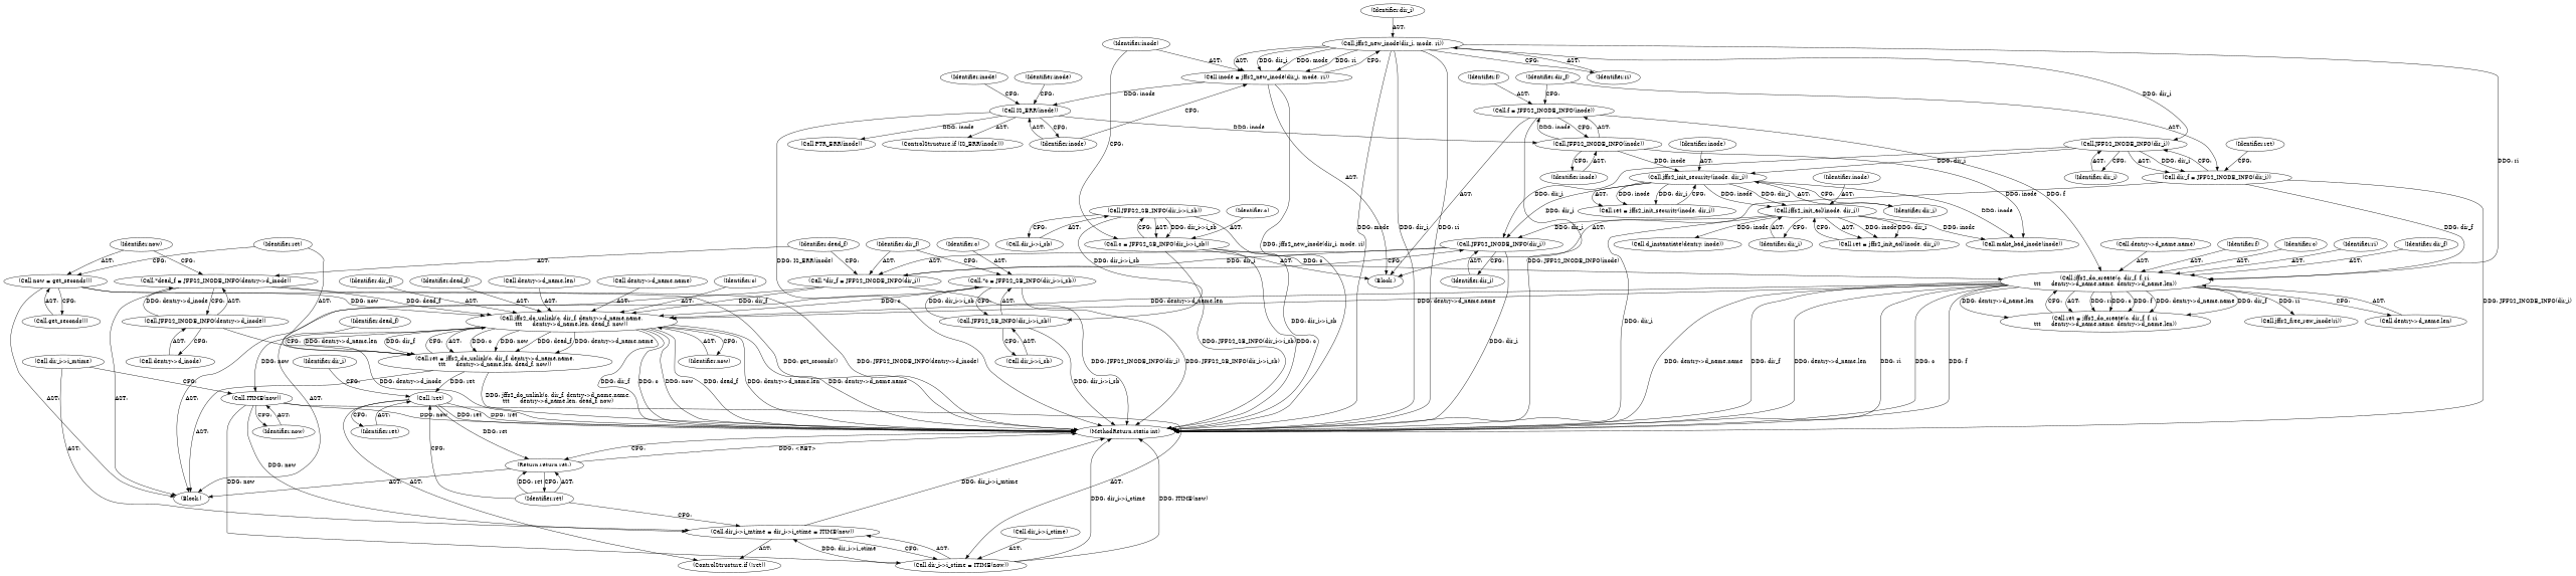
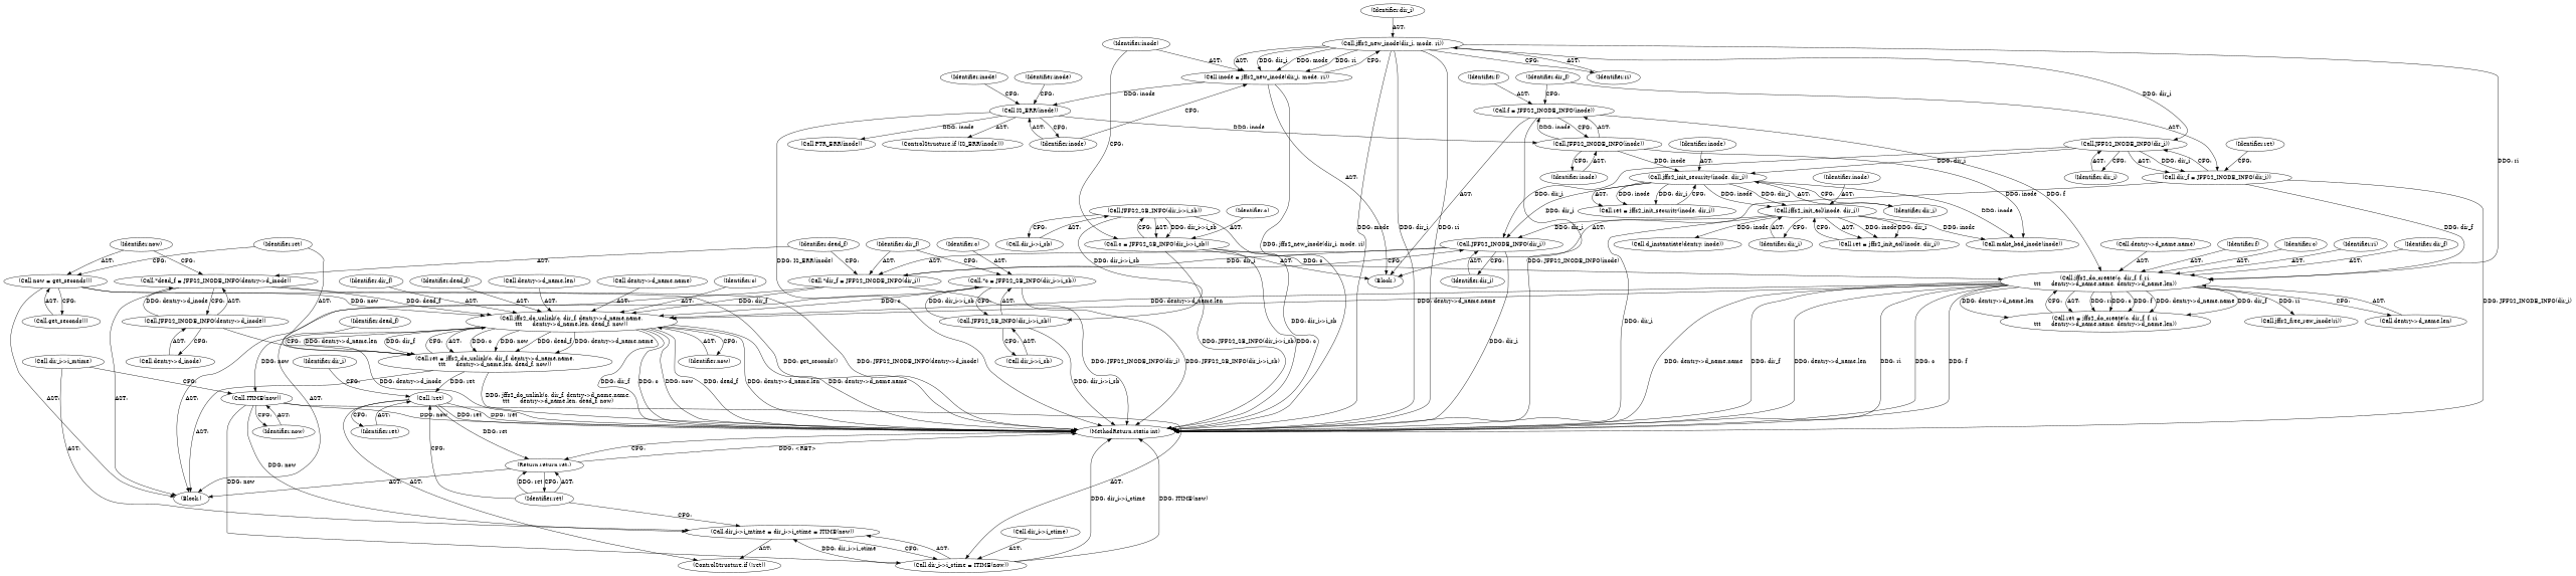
  digraph {
    n1 [label="(Call,jffs2_do_unlink(c, dir_f, dentry->d_name.name,\n\t\t\t      dentry->d_name.len, dead_f, now))"]
    n2 [label="(Call,ret = jffs2_do_unlink(c, dir_f, dentry->d_name.name,\n\t\t\t      dentry->d_name.len, dead_f, now))"]
    n3 [label="(Call,ITIME(now))"]
    n4 [label="(Identifier,now)"]
    n5 [label="(MethodReturn,static int)"]
    n6 [label="(Block,)"]
    n7 [label="(Call,!ret)"]
    n8 [label="(Call,dir_i->i_mtime = dir_i->i_ctime = ITIME(now))"]
    n9 [label="(Call,dir_i->i_ctime = ITIME(now))"]
    n10 [label="(Identifier,now)"]
    n11 [label="(Return,return ret;)"]
    n12 [label="(Call,*c = JFFS2_SB_INFO(dir_i->i_sb))"]
    n13 [label="(Call,JFFS2_SB_INFO(dir_i->i_sb))"]
    n14 [label="(Call,dir_i->i_sb)"]
    n15 [label="(Call,JFFS2_SB_INFO(dir_i->i_sb))"]
    n16 [label="(Call,c = JFFS2_SB_INFO(dir_i->i_sb))"]
    n17 [label="(Call,dir_i->i_sb)"]
    n18 [label="(Block,)"]
    n19 [label="(Call,jffs2_do_create(c, dir_f, f, ri,\n\t\t\t      dentry->d_name.name, dentry->d_name.len))"]
    n20 [label="(Call,*dir_f = JFFS2_INODE_INFO(dir_i))"]
    n21 [label="(Call,JFFS2_INODE_INFO(dir_i))"]
    n22 [label="(Identifier,dir_i)"]
    n23 [label="(Call,jffs2_init_acl(inode, dir_i))"]
    n24 [label="(Call,ret = jffs2_init_acl(inode, dir_i))"]
    n25 [label="(Call,d_instantiate(dentry, inode))"]
    n26 [label="(Identifier,dir_i)"]
    n27 [label="(Call,make_bad_inode(inode))"]
    n28 [label="(Call,jffs2_init_security(inode, dir_i))"]
    n29 [label="(Identifier,dir_i)"]
    n30 [label="(Call,ret = jffs2_init_security(inode, dir_i))"]
    n31 [label="(Call,JFFS2_INODE_INFO(inode))"]
    n32 [label="(Call,f = JFFS2_INODE_INFO(inode))"]
    n33 [label="(Identifier,inode)"]
    n34 [label="(Call,IS_ERR(inode))"]
    n35 [label="(Identifier,inode)"]
    n36 [label="(ControlStructure,if (IS_ERR(inode)))"]
    n37 [label="(Call,PTR_ERR(inode))"]
    n38 [label="(Call,inode = jffs2_new_inode(dir_i, mode, ri))"]
    n39 [label="(Call,jffs2_new_inode(dir_i, mode, ri))"]
    n40 [label="(Call,JFFS2_INODE_INFO(dir_i))"]
    n41 [label="(Identifier,ri)"]
    n42 [label="(Call,dir_f = JFFS2_INODE_INFO(dir_i))"]
    n43 [label="(Identifier,dir_i)"]
    n44 [label="(Call,ret = jffs2_do_create(c, dir_f, f, ri,\n\t\t\t      dentry->d_name.name, dentry->d_name.len))"]
    n45 [label="(Call,jffs2_free_raw_inode(ri))"]
    n46 [label="(Call,dentry->d_name.len)"]
    n47 [label="(Call,*dead_f = JFFS2_INODE_INFO(dentry->d_inode))"]
    n48 [label="(Call,JFFS2_INODE_INFO(dentry->d_inode))"]
    n49 [label="(Call,dentry->d_inode)"]
    n50 [label="(Call,now = get_seconds())"]
    n51 [label="(Call,get_seconds())"]
    n52 [label="(ControlStructure,if (!ret))"]
    n53 [label="(Identifier,ret)"]
    n54 [label="(Identifier,ret)"]
    n55 [label="(Identifier,dead_f)"]
    n56 [label="(Identifier,dir_f)"]
    n57 [label="(Call,dentry->d_name.name)"]
    n58 [label="(Identifier,ret)"]
    n59 [label="(Identifier,f)"]
    n60 [label="(Identifier,dir_f)"]
    n61 [label="(Identifier,inode)"]
    n62 [label="(Identifier,inode)"]
    n63 [label="(Identifier,dead_f)"]
    n64 [label="(Call,dir_i->i_ctime)"]
    n65 [label="(Identifier,dead_f)"]
    n66 [label="(Identifier,f)"]
    n67 [label="(Identifier,dir_f)"]
    n68 [label="(Identifier,inode)"]
    n69 [label="(Call,dentry->d_name.len)"]
    n70 [label="(Identifier,inode)"]
    n71 [label="(Identifier,dir_i)"]
    n72 [label="(Identifier,c)"]
    n73 [label="(Identifier,now)"]
    n74 [label="(Identifier,ri)"]
    n75 [label="(Identifier,inode)"]
    n76 [label="(Call,dentry->d_name.name)"]
    n77 [label="(Identifier,c)"]
    n78 [label="(Identifier,ret)"]
    n79 [label="(Identifier,dir_f)"]
    n80 [label="(Identifier,c)"]
    n81 [label="(Identifier,c)"]
    n82 [label="(Call,dir_i->i_mtime)"]
    n83 [label="(Identifier,dir_i)"]
    n1 -> n2 [label="AST: "]
    n1 -> n2 [label="DDG: c"]
    n1 -> n2 [label="DDG: now"]
    n1 -> n2 [label="DDG: dead_f"]
    n1 -> n2 [label="DDG: dentry->d_name.name"]
    n1 -> n2 [label="DDG: dentry->d_name.len"]
    n1 -> n2 [label="DDG: dir_f"]
    n1 -> n3 [label="DDG: now"]
    n1 -> n4 [label="CFG: "]
    n1 -> n5 [label="DDG: dir_f"]
    n1 -> n5 [label="DDG: c"]
    n1 -> n5 [label="DDG: now"]
    n1 -> n5 [label="DDG: dead_f"]
    n1 -> n5 [label="DDG: dentry->d_name.len"]
    n1 -> n5 [label="DDG: dentry->d_name.name"]
    n2 -> n1 [label="CFG: "]
    n2 -> n5 [label="DDG: jffs2_do_unlink(c, dir_f, dentry->d_name.name,\n\t\t\t      dentry->d_name.len, dead_f, now)"]
    n2 -> n6 [label="AST: "]
    n2 -> n7 [label="DDG: ret"]
    n3 -> n5 [label="DDG: now"]
    n3 -> n8 [label="DDG: now"]
    n3 -> n9 [label="AST: "]
    n3 -> n9 [label="DDG: now"]
    n3 -> n10 [label="CFG: "]
    n4 -> n1 [label="AST: "]
    n5 -> n11 [label="CFG: "]
    n7 -> n5 [label="DDG: ret"]
    n7 -> n5 [label="DDG: !ret"]
    n7 -> n11 [label="DDG: ret"]
    n7 -> n52 [label="AST: "]
    n7 -> n53 [label="CFG: "]
-   n8 -> n5 [label="DDG: dir_i->i_mtime"]
    n8 -> n9 [label="CFG: "]
    n8 -> n52 [label="AST: "]
    n9 -> n5 [label="DDG: dir_i->i_ctime"]
    n9 -> n5 [label="DDG: ITIME(now)"]
    n9 -> n8 [label="AST: "]
    n9 -> n8 [label="DDG: dir_i->i_ctime"]
    n10 -> n3 [label="AST: "]
    n11 -> n5 [label="DDG: <RET>"]
    n11 -> n6 [label="AST: "]
    n11 -> n54 [label="CFG: "]
    n12 -> n1 [label="DDG: c"]
    n12 -> n5 [label="DDG: JFFS2_SB_INFO(dir_i->i_sb)"]
    n12 -> n6 [label="AST: "]
    n12 -> n13 [label="CFG: "]
    n13 -> n5 [label="DDG: dir_i->i_sb"]
    n13 -> n12 [label="AST: "]
    n13 -> n12 [label="DDG: dir_i->i_sb"]
    n13 -> n14 [label="CFG: "]
    n14 -> n13 [label="AST: "]
    n15 -> n5 [label="DDG: dir_i->i_sb"]
    n15 -> n13 [label="DDG: dir_i->i_sb"]
    n15 -> n16 [label="AST: "]
    n15 -> n16 [label="DDG: dir_i->i_sb"]
    n15 -> n17 [label="CFG: "]
    n16 -> n5 [label="DDG: JFFS2_SB_INFO(dir_i->i_sb)"]
    n16 -> n5 [label="DDG: c"]
    n16 -> n15 [label="CFG: "]
    n16 -> n18 [label="AST: "]
    n16 -> n19 [label="DDG: c"]
    n17 -> n15 [label="AST: "]
    n19 -> n1 [label="DDG: dentry->d_name.name"]
    n19 -> n1 [label="DDG: dentry->d_name.len"]
    n19 -> n5 [label="DDG: dentry->d_name.name"]
    n19 -> n5 [label="DDG: dir_f"]
    n19 -> n5 [label="DDG: dentry->d_name.len"]
    n19 -> n5 [label="DDG: ri"]
    n19 -> n5 [label="DDG: c"]
    n19 -> n5 [label="DDG: f"]
    n19 -> n44 [label="AST: "]
    n19 -> n44 [label="DDG: ri"]
    n19 -> n44 [label="DDG: c"]
    n19 -> n44 [label="DDG: f"]
    n19 -> n44 [label="DDG: dentry->d_name.name"]
    n19 -> n44 [label="DDG: dir_f"]
    n19 -> n44 [label="DDG: dentry->d_name.len"]
    n19 -> n45 [label="DDG: ri"]
    n19 -> n46 [label="CFG: "]
    n20 -> n1 [label="DDG: dir_f"]
    n20 -> n5 [label="DDG: JFFS2_INODE_INFO(dir_i)"]
    n20 -> n6 [label="AST: "]
    n20 -> n21 [label="CFG: "]
    n21 -> n5 [label="DDG: dir_i"]
    n21 -> n20 [label="AST: "]
    n21 -> n20 [label="DDG: dir_i"]
    n21 -> n22 [label="CFG: "]
    n22 -> n21 [label="AST: "]
    n23 -> n5 [label="DDG: dir_i"]
    n23 -> n21 [label="DDG: dir_i"]
    n23 -> n24 [label="AST: "]
    n23 -> n24 [label="DDG: inode"]
    n23 -> n24 [label="DDG: dir_i"]
    n23 -> n25 [label="DDG: inode"]
    n23 -> n26 [label="CFG: "]
    n23 -> n27 [label="DDG: inode"]
    n24 -> n23 [label="CFG: "]
    n26 -> n23 [label="AST: "]
    n28 -> n21 [label="DDG: dir_i"]
    n28 -> n23 [label="DDG: inode"]
    n28 -> n23 [label="DDG: dir_i"]
    n28 -> n27 [label="DDG: inode"]
    n28 -> n29 [label="CFG: "]
    n28 -> n30 [label="AST: "]
    n28 -> n30 [label="DDG: inode"]
    n28 -> n30 [label="DDG: dir_i"]
    n29 -> n28 [label="AST: "]
    n30 -> n28 [label="CFG: "]
    n31 -> n27 [label="DDG: inode"]
    n31 -> n28 [label="DDG: inode"]
    n31 -> n32 [label="AST: "]
    n31 -> n32 [label="DDG: inode"]
    n31 -> n33 [label="CFG: "]
    n32 -> n5 [label="DDG: JFFS2_INODE_INFO(inode)"]
    n32 -> n18 [label="AST: "]
    n32 -> n19 [label="DDG: f"]
    n32 -> n31 [label="CFG: "]
    n33 -> n31 [label="AST: "]
    n34 -> n5 [label="DDG: IS_ERR(inode)"]
    n34 -> n31 [label="DDG: inode"]
    n34 -> n35 [label="CFG: "]
    n34 -> n36 [label="AST: "]
    n34 -> n37 [label="DDG: inode"]
    n35 -> n34 [label="AST: "]
    n35 -> n38 [label="CFG: "]
    n38 -> n5 [label="DDG: jffs2_new_inode(dir_i, mode, ri)"]
    n38 -> n18 [label="AST: "]
    n38 -> n34 [label="DDG: inode"]
    n38 -> n39 [label="CFG: "]
    n39 -> n5 [label="DDG: mode"]
    n39 -> n5 [label="DDG: dir_i"]
    n39 -> n5 [label="DDG: ri"]
    n39 -> n19 [label="DDG: ri"]
    n39 -> n38 [label="AST: "]
    n39 -> n38 [label="DDG: dir_i"]
    n39 -> n38 [label="DDG: mode"]
    n39 -> n38 [label="DDG: ri"]
    n39 -> n40 [label="DDG: dir_i"]
    n39 -> n41 [label="CFG: "]
    n40 -> n21 [label="DDG: dir_i"]
    n40 -> n28 [label="DDG: dir_i"]
    n40 -> n42 [label="AST: "]
    n40 -> n42 [label="DDG: dir_i"]
    n40 -> n43 [label="CFG: "]
    n41 -> n39 [label="AST: "]
    n42 -> n5 [label="DDG: JFFS2_INODE_INFO(dir_i)"]
    n42 -> n18 [label="AST: "]
    n42 -> n19 [label="DDG: dir_f"]
    n42 -> n40 [label="CFG: "]
    n43 -> n40 [label="AST: "]
    n44 -> n19 [label="CFG: "]
    n46 -> n19 [label="AST: "]
    n47 -> n1 [label="DDG: dead_f"]
    n47 -> n5 [label="DDG: JFFS2_INODE_INFO(dentry->d_inode)"]
    n47 -> n6 [label="AST: "]
    n47 -> n48 [label="CFG: "]
    n48 -> n5 [label="DDG: dentry->d_inode"]
    n48 -> n47 [label="AST: "]
    n48 -> n47 [label="DDG: dentry->d_inode"]
    n48 -> n49 [label="CFG: "]
    n49 -> n48 [label="AST: "]
    n50 -> n1 [label="DDG: now"]
    n50 -> n5 [label="DDG: get_seconds()"]
    n50 -> n6 [label="AST: "]
    n50 -> n51 [label="CFG: "]
    n51 -> n50 [label="AST: "]
    n53 -> n7 [label="AST: "]
    n54 -> n7 [label="CFG: "]
    n54 -> n8 [label="CFG: "]
    n54 -> n11 [label="AST: "]
    n54 -> n11 [label="DDG: ret"]
    n55 -> n20 [label="CFG: "]
    n55 -> n47 [label="AST: "]
    n56 -> n12 [label="CFG: "]
    n56 -> n20 [label="AST: "]
    n57 -> n19 [label="AST: "]
    n58 -> n42 [label="CFG: "]
    n59 -> n19 [label="AST: "]
    n60 -> n1 [label="AST: "]
    n61 -> n34 [label="CFG: "]
    n62 -> n28 [label="AST: "]
    n63 -> n2 [label="CFG: "]
    n64 -> n9 [label="AST: "]
    n65 -> n1 [label="AST: "]
    n66 -> n32 [label="AST: "]
    n67 -> n32 [label="CFG: "]
    n67 -> n42 [label="AST: "]
    n68 -> n16 [label="CFG: "]
    n68 -> n38 [label="AST: "]
    n69 -> n1 [label="AST: "]
    n70 -> n23 [label="AST: "]
    n71 -> n39 [label="AST: "]
    n72 -> n19 [label="AST: "]
    n73 -> n47 [label="CFG: "]
    n73 -> n50 [label="AST: "]
    n74 -> n19 [label="AST: "]
    n75 -> n34 [label="CFG: "]
    n76 -> n1 [label="AST: "]
    n77 -> n12 [label="AST: "]
    n78 -> n2 [label="AST: "]
    n78 -> n50 [label="CFG: "]
    n79 -> n19 [label="AST: "]
    n80 -> n1 [label="AST: "]
    n81 -> n16 [label="AST: "]
    n82 -> n3 [label="CFG: "]
    n82 -> n8 [label="AST: "]
    n83 -> n7 [label="CFG: "]
  }
